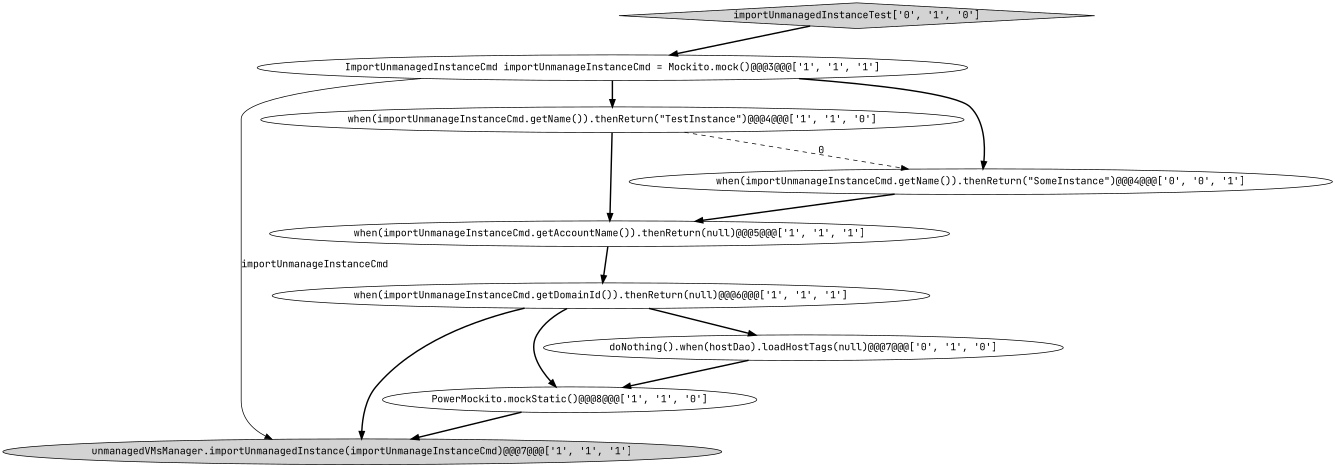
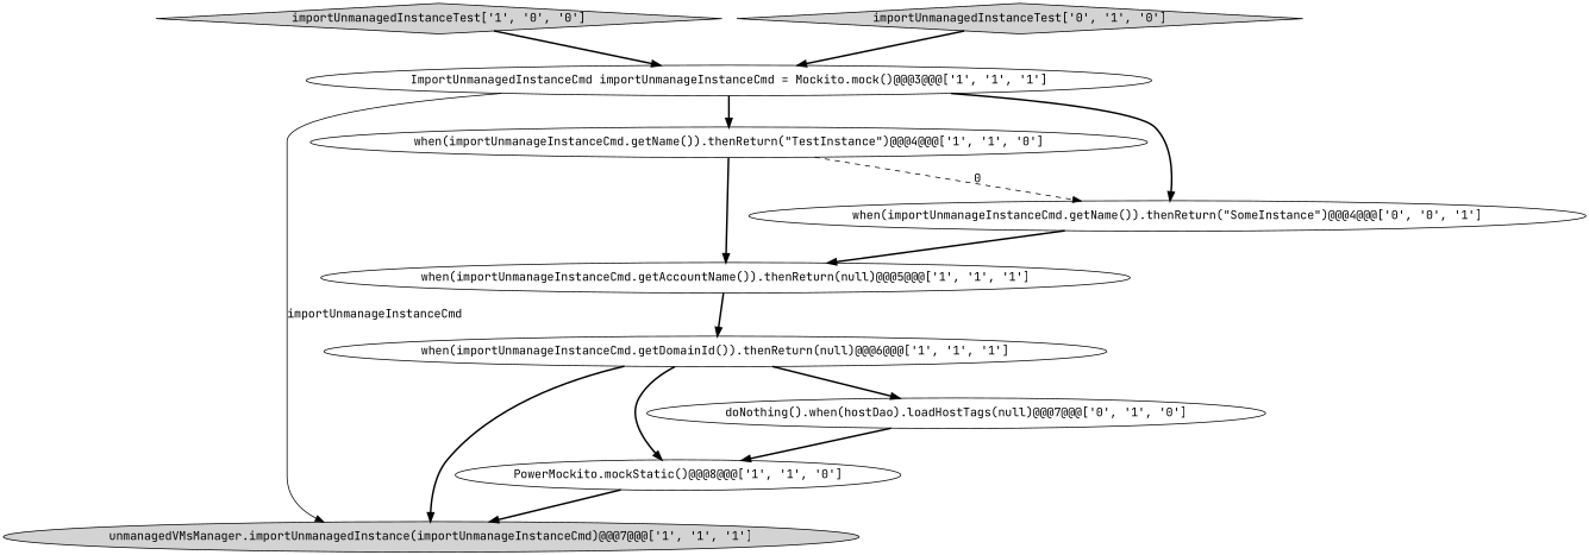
  digraph {
    fontname="JetBrains Mono"
    node [fillcolor=white fontname="JetBrains Mono" shape=ellipse style=filled]
    edge [fontname="JetBrains Mono" style=bold]
    n1 [label="when(importUnmanageInstanceCmd.getName()).thenReturn(\"SomeInstance\")@@@4@@@['0', '0', '1']"]
    n2 [label="when(importUnmanageInstanceCmd.getAccountName()).thenReturn(null)@@@5@@@['1', '1', '1']"]
    n3 [label="when(importUnmanageInstanceCmd.getDomainId()).thenReturn(null)@@@6@@@['1', '1', '1']"]
    n4 [label="doNothing().when(hostDao).loadHostTags(null)@@@7@@@['0', '1', '0']"]
    n5 [label="PowerMockito.mockStatic()@@@8@@@['1', '1', '0']"]
    n6 [fillcolor=lightgray label="unmanagedVMsManager.importUnmanagedInstance(importUnmanageInstanceCmd)@@@7@@@['1', '1', '1']"]
    n7 [label="ImportUnmanagedInstanceCmd importUnmanageInstanceCmd = Mockito.mock()@@@3@@@['1', '1', '1']"]
    n8 [label="when(importUnmanageInstanceCmd.getName()).thenReturn(\"TestInstance\")@@@4@@@['1', '1', '0']"]
+   n9 [fillcolor=lightgray label="importUnmanagedInstanceTest['1', '0', '0']" shape=diamond]
    n10 [fillcolor=lightgray label="importUnmanagedInstanceTest['0', '1', '0']" shape=diamond]
    n1 -> n2
    n2 -> n3
    n3 -> n4
    n3 -> n5
    n3 -> n6
    n4 -> n5
    n5 -> n6
    n7 -> n1
    n7 -> n6 [label=importUnmanageInstanceCmd style=solid]
    n7 -> n8
    n8 -> n1 [label=0 style=dashed]
    n8 -> n2
+   n9 -> n7
    n10 -> n7
  }
